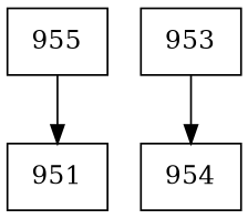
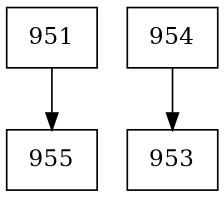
  digraph {
    node [shape=record]
    n1 [label="{951}"]
    n2 [label="{955}"]
    n3 [label="{954}"]
    n4 [label="{953}"]
-   n2 -> n1
-   n4 -> n3
+   n1 -> n2
+   n3 -> n4
  }
